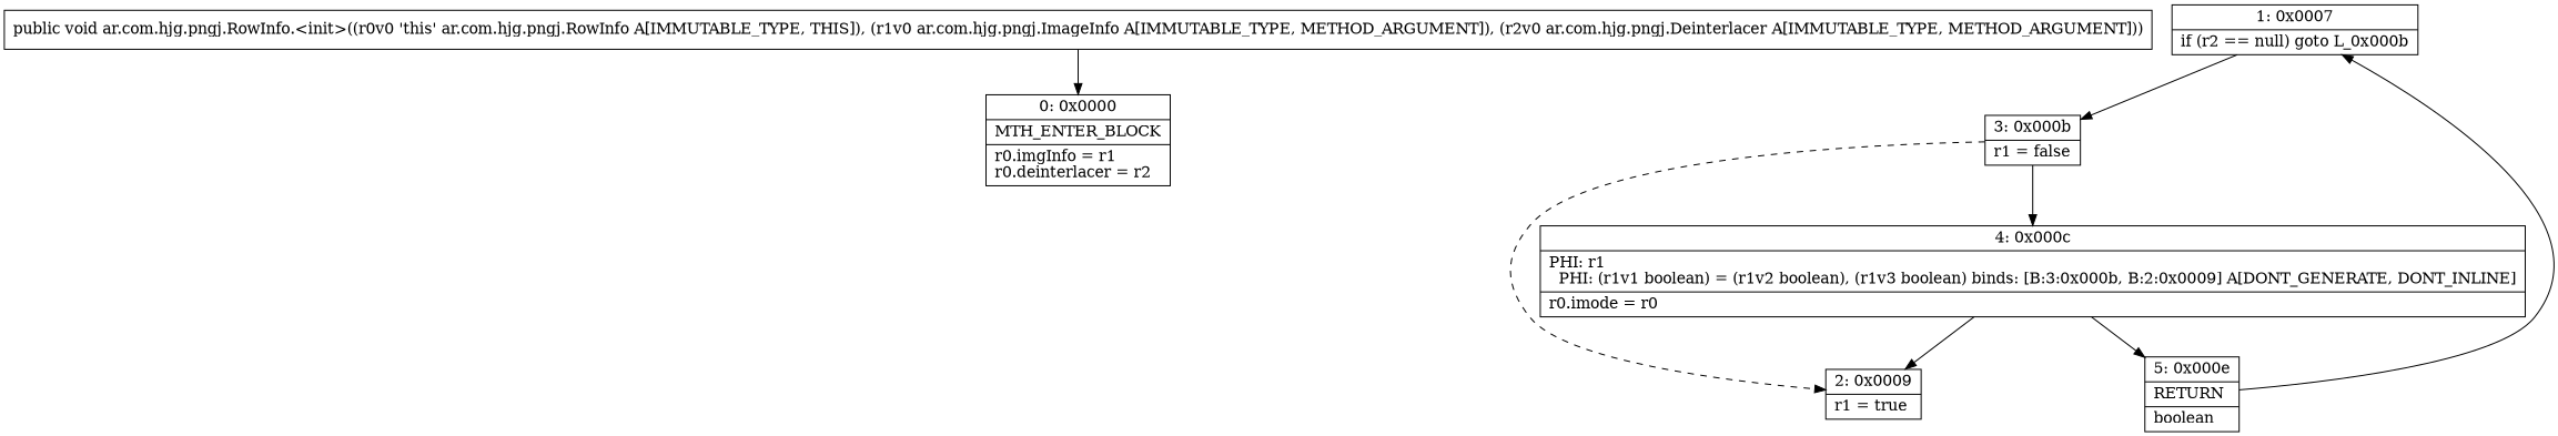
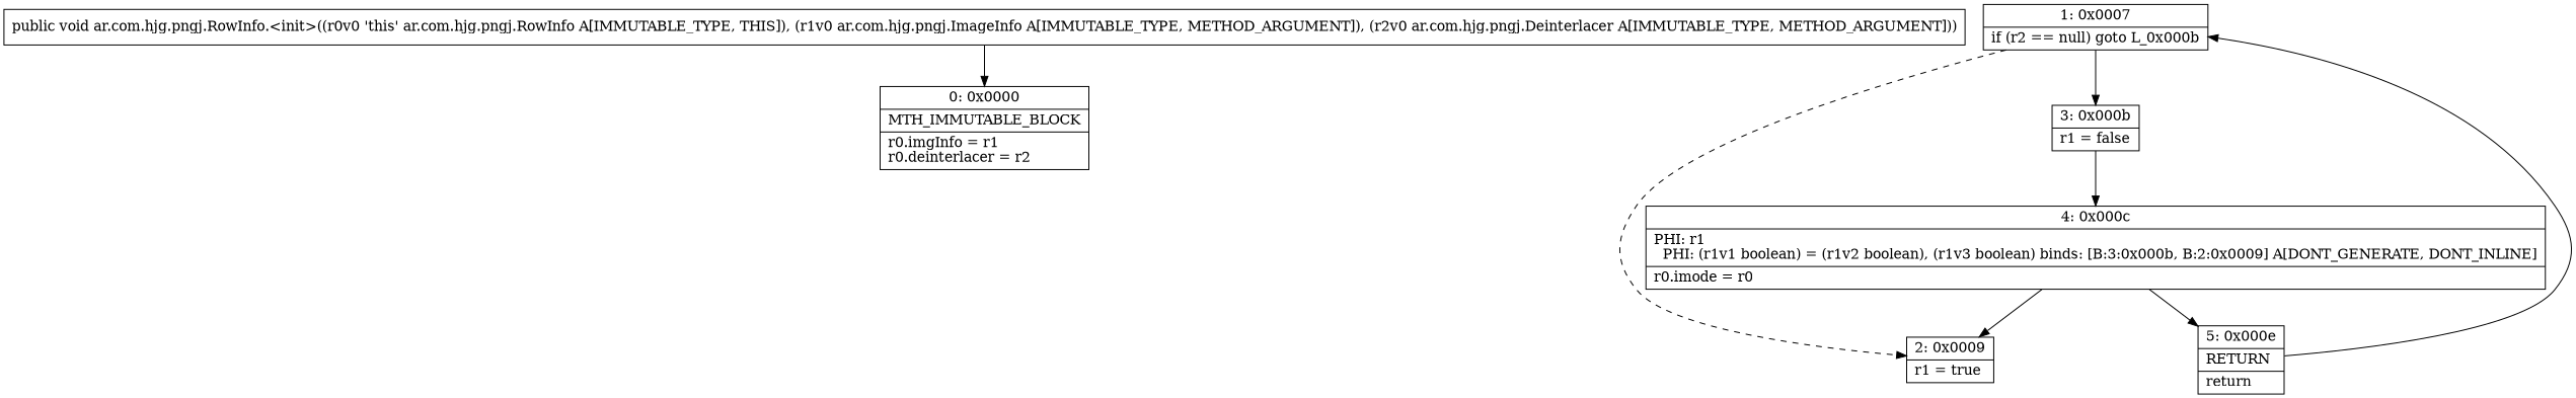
  digraph {
    node [shape=record]
-   n1 [label="{0\:\ 0x0000|MTH_ENTER_BLOCK\l|r0.imgInfo = r1\lr0.deinterlacer = r2\l}"]
+   n1 [label="{0\:\ 0x0000|MTH_IMMUTABLE_BLOCK\l|r0.imgInfo = r1\lr0.deinterlacer = r2\l}"]
    n2 [label="{1\:\ 0x0007|if (r2 == null) goto L_0x000b\l}"]
    n3 [label="{2\:\ 0x0009|r1 = true\l}"]
    n4 [label="{3\:\ 0x000b|r1 = false\l}"]
    n5 [label="{4\:\ 0x000c|PHI: r1 \l  PHI: (r1v1 boolean) = (r1v2 boolean), (r1v3 boolean) binds: [B:3:0x000b, B:2:0x0009] A[DONT_GENERATE, DONT_INLINE]\l|r0.imode = r0\l}"]
-   n6 [label="{5\:\ 0x000e|RETURN\l|boolean\l}"]
+   n6 [label="{5\:\ 0x000e|RETURN\l|return\l}"]
    n7 [label="{public void ar.com.hjg.pngj.RowInfo.\<init\>((r0v0 'this' ar.com.hjg.pngj.RowInfo A[IMMUTABLE_TYPE, THIS]), (r1v0 ar.com.hjg.pngj.ImageInfo A[IMMUTABLE_TYPE, METHOD_ARGUMENT]), (r2v0 ar.com.hjg.pngj.Deinterlacer A[IMMUTABLE_TYPE, METHOD_ARGUMENT])) }"]
-   n4 -> n3 [style=dashed]
+   n2 -> n3 [style=dashed]
    n2 -> n4
    n4 -> n5
    n5 -> n3
    n5 -> n6
    n6 -> n2
    n7 -> n1
  }
